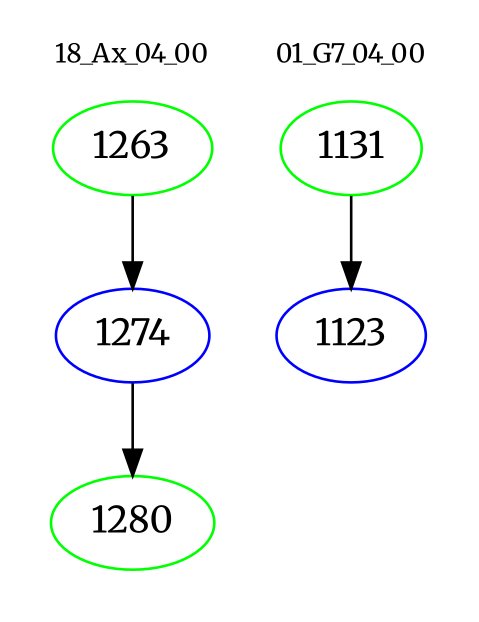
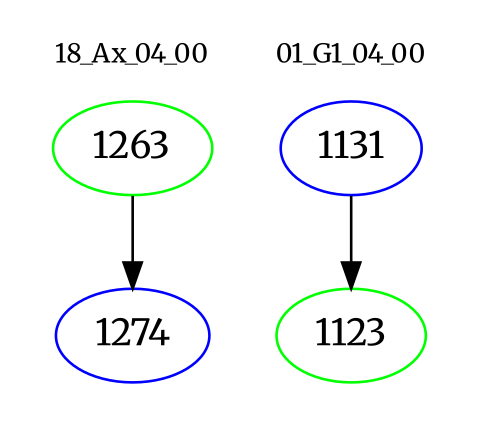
  digraph {
    fontname=Merriweather
    node [color=green fontname=Merriweather]
    edge [color=black fontname=Merriweather]
    n1 [color=blue label=1274]
    n2 [label=1263]
-   n3 [label=1280]
-   n4 [label=1131]
-   n5 [color=blue label=1123]
+   n4 [color=blue label=1131]
+   n5 [label=1123]
    subgraph cluster_1 {
      color=white
      fontsize=10
      label="18_Ax_04_00"
      n1
      n2
-     n3
    }
    subgraph cluster_2 {
      color=white
      fontsize=10
-     label="01_G7_04_00"
+     label="01_G1_04_00"
      n4
      n5
    }
-   n1 -> n3
    n2 -> n1
    n4 -> n5
  }
